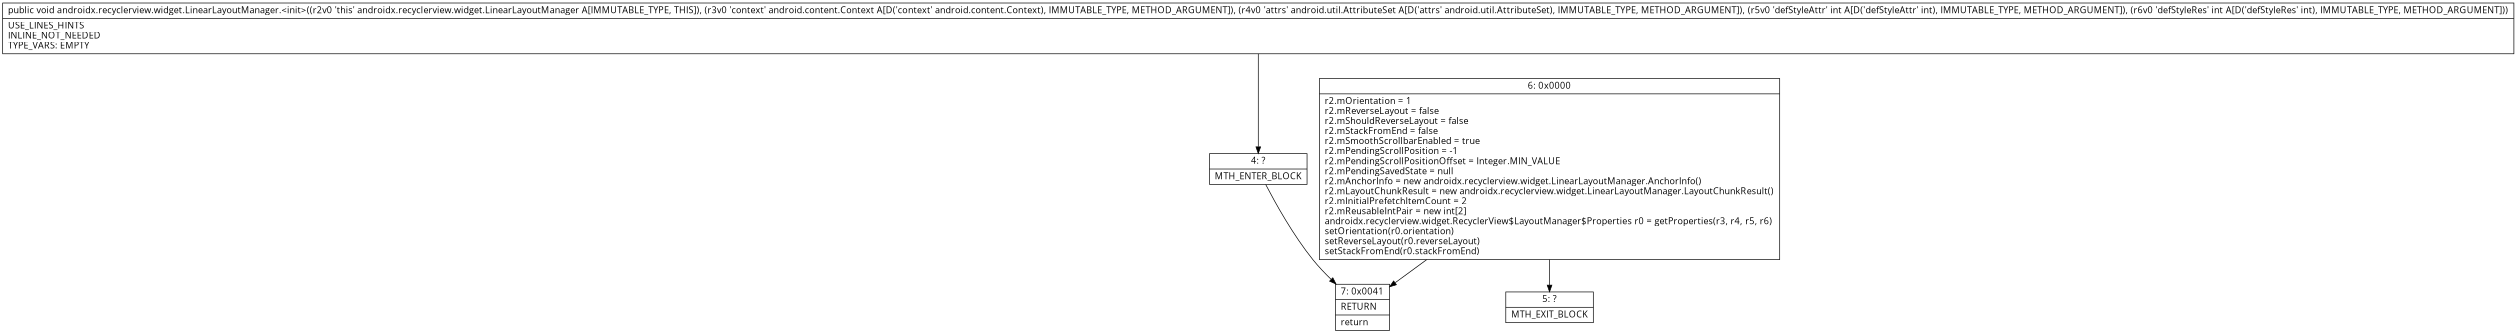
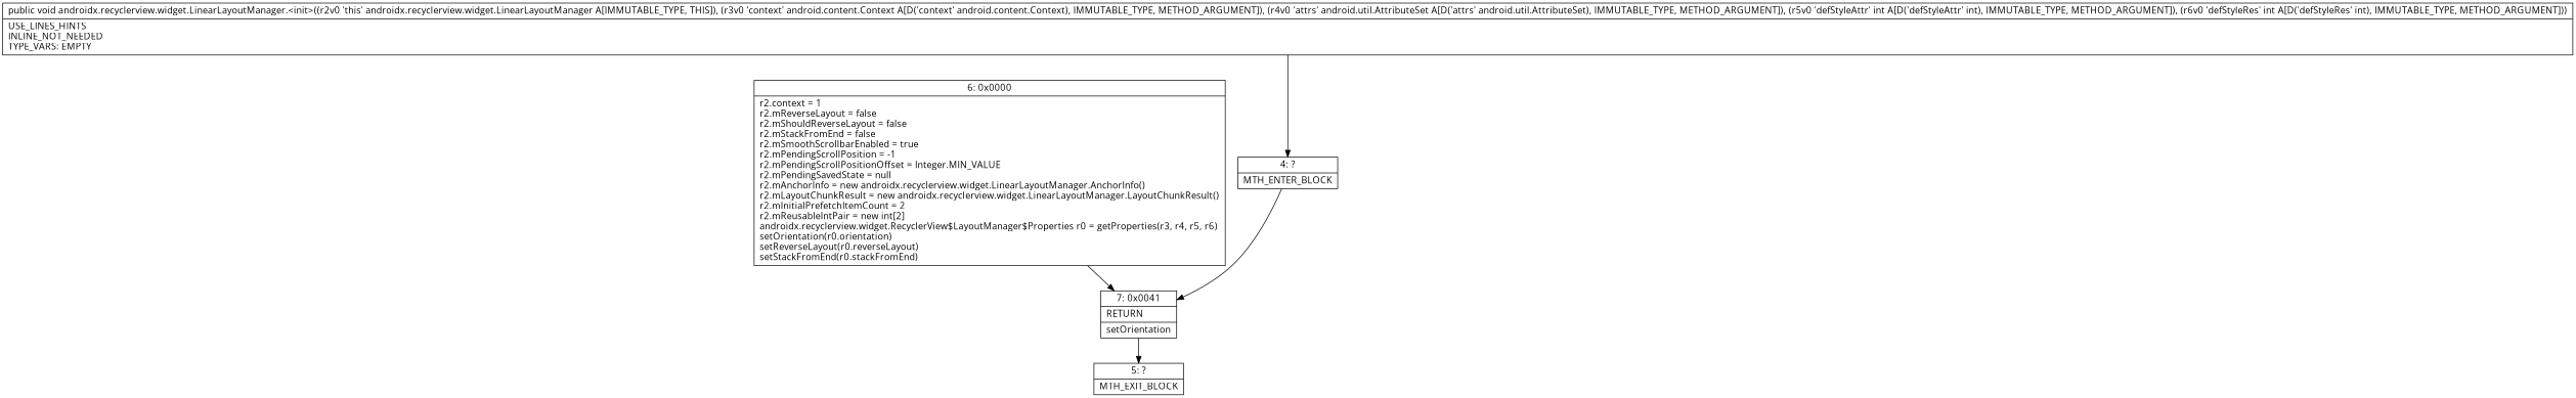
  digraph {
    fontname="Open Sans"
    node [fontname="Open Sans" shape=record]
    edge [fontname="Open Sans"]
    n1 [label="{4\:\ ?|MTH_ENTER_BLOCK\l}"]
-   n2 [label="{7\:\ 0x0041|RETURN\l|return\l}"]
-   n3 [label="{6\:\ 0x0000|r2.mOrientation = 1\lr2.mReverseLayout = false\lr2.mShouldReverseLayout = false\lr2.mStackFromEnd = false\lr2.mSmoothScrollbarEnabled = true\lr2.mPendingScrollPosition = \-1\lr2.mPendingScrollPositionOffset = Integer.MIN_VALUE\lr2.mPendingSavedState = null\lr2.mAnchorInfo = new androidx.recyclerview.widget.LinearLayoutManager.AnchorInfo()\lr2.mLayoutChunkResult = new androidx.recyclerview.widget.LinearLayoutManager.LayoutChunkResult()\lr2.mInitialPrefetchItemCount = 2\lr2.mReusableIntPair = new int[2]\landroidx.recyclerview.widget.RecyclerView$LayoutManager$Properties r0 = getProperties(r3, r4, r5, r6)\lsetOrientation(r0.orientation)\lsetReverseLayout(r0.reverseLayout)\lsetStackFromEnd(r0.stackFromEnd)\l}"]
+   n2 [label="{7\:\ 0x0041|RETURN\l|setOrientation\l}"]
+   n3 [label="{6\:\ 0x0000|r2.context = 1\lr2.mReverseLayout = false\lr2.mShouldReverseLayout = false\lr2.mStackFromEnd = false\lr2.mSmoothScrollbarEnabled = true\lr2.mPendingScrollPosition = \-1\lr2.mPendingScrollPositionOffset = Integer.MIN_VALUE\lr2.mPendingSavedState = null\lr2.mAnchorInfo = new androidx.recyclerview.widget.LinearLayoutManager.AnchorInfo()\lr2.mLayoutChunkResult = new androidx.recyclerview.widget.LinearLayoutManager.LayoutChunkResult()\lr2.mInitialPrefetchItemCount = 2\lr2.mReusableIntPair = new int[2]\landroidx.recyclerview.widget.RecyclerView$LayoutManager$Properties r0 = getProperties(r3, r4, r5, r6)\lsetOrientation(r0.orientation)\lsetReverseLayout(r0.reverseLayout)\lsetStackFromEnd(r0.stackFromEnd)\l}"]
    n4 [label="{5\:\ ?|MTH_EXIT_BLOCK\l}"]
    n5 [label="{public void androidx.recyclerview.widget.LinearLayoutManager.\<init\>((r2v0 'this' androidx.recyclerview.widget.LinearLayoutManager A[IMMUTABLE_TYPE, THIS]), (r3v0 'context' android.content.Context A[D('context' android.content.Context), IMMUTABLE_TYPE, METHOD_ARGUMENT]), (r4v0 'attrs' android.util.AttributeSet A[D('attrs' android.util.AttributeSet), IMMUTABLE_TYPE, METHOD_ARGUMENT]), (r5v0 'defStyleAttr' int A[D('defStyleAttr' int), IMMUTABLE_TYPE, METHOD_ARGUMENT]), (r6v0 'defStyleRes' int A[D('defStyleRes' int), IMMUTABLE_TYPE, METHOD_ARGUMENT]))  | USE_LINES_HINTS\lINLINE_NOT_NEEDED\lTYPE_VARS: EMPTY\l}"]
    n1 -> n2
-   n3 -> n4
+   n2 -> n4
    n3 -> n2
    n5 -> n1
  }
